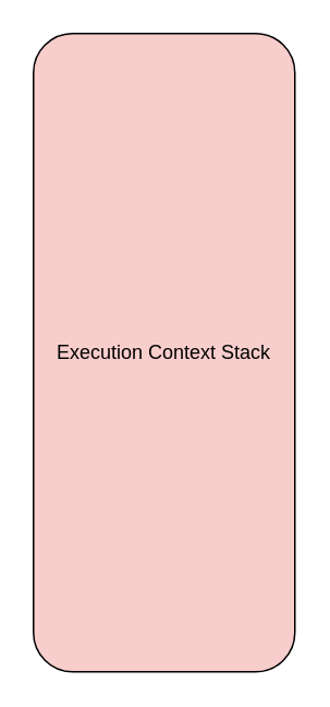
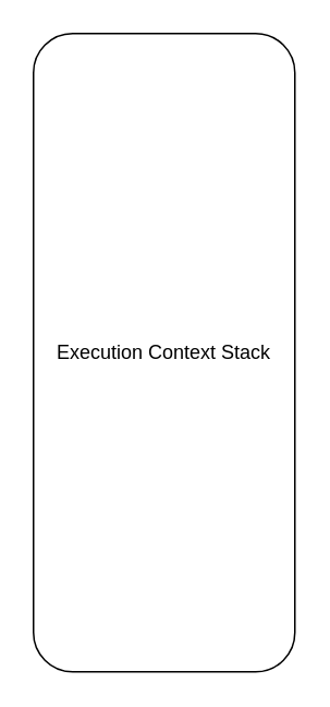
  <mxCell id="0" />
  <mxCell id="1" parent="0" />
- <mxCell id="2" value="Execution Context Stack" style="rounded=1;whiteSpace=wrap;html=1;rotation=0;fillColor=#f8cecc;" vertex="1" parent="1"><mxGeometry x="20" y="20" width="160" height="390" as="geometry" /></mxCell>
+ <mxCell id="2" value="Execution Context Stack" style="rounded=1;whiteSpace=wrap;html=1;rotation=0;" vertex="1" parent="1"><mxGeometry x="20" y="20" width="160" height="390" as="geometry" /></mxCell>
